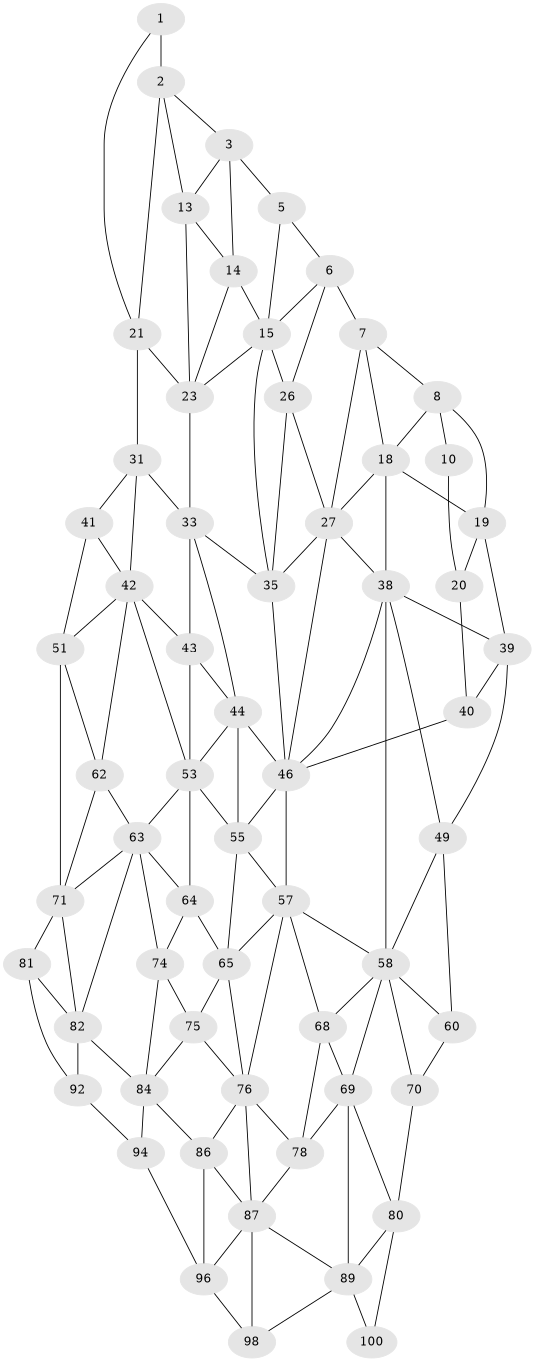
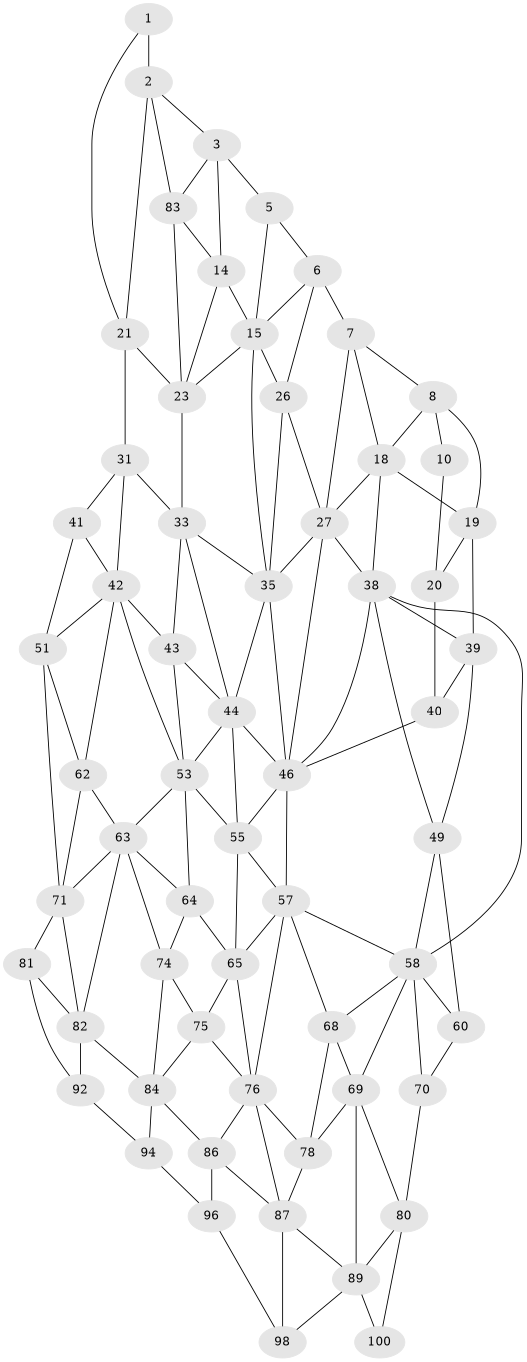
  graph {
    node [color=gray90 style=filled]
    1 [super="+11"]
    2 [super="+12"]
    21 [super="+22"]
    3 [super="+4"]
-   13
+   13 [label=83]
    23 [super="+24"]
    31 [super="+32"]
    5
    14
    6 [super="+16"]
    15 [super="+25"]
    7 [super="+17"]
    26
    35 [super="+36"]
    8 [super="+9"]
    18 [super="+28"]
    27 [super="+37"]
    10
    19 [super="+29"]
    38 [super="+48"]
    46 [super="+47"]
    20 [super="+30"]
    39
    40
    33 [super="+34"]
    44 [super="+45"]
    49 [super="+50"]
    58 [super="+59"]
    41
    42 [super="+52"]
    43
    55 [super="+56"]
    57 [super="+67"]
    51 [super="+61"]
    53 [super="+54"]
    62
    60
    68
    69 [super="+79"]
    70
    71 [super="+72"]
    63 [super="+73"]
    64
    65 [super="+66"]
    76 [super="+77"]
    82 [super="+83"]
    81 [super="+91"]
    74
    75
    78
    86
    87 [super="+88"]
    80 [super="+90"]
    89 [super="+99"]
    84 [super="+85"]
    92 [super="+93"]
    100
    98
    94 [super="+95"]
    96 [super="+97"]
    1 -- 2 [weight=2]
    1 -- 21
    2 -- 21
    2 -- 3
    2 -- 13
    21 -- 23
    21 -- 31 [weight=2]
    3 -- 13
    3 -- 5
    3 -- 14
    13 -- 23
    13 -- 14
    23 -- 33 [weight=2]
    31 -- 33
    31 -- 41
    31 -- 42
    5 -- 6
    5 -- 15
    14 -- 23
    14 -- 15
    6 -- 15
    6 -- 7 [weight=2]
    6 -- 26
    15 -- 23
    15 -- 26
    15 -- 35
    7 -- 8
    7 -- 18
    7 -- 27
    26 -- 35
    26 -- 27
    35 -- 46
+   35 -- 44
    8 -- 18
    8 -- 10
    8 -- 19
    18 -- 27
    18 -- 19 [weight=2]
    18 -- 38
    27 -- 35
    27 -- 38
    27 -- 46
    10 -- 20
    19 -- 20 [weight=2]
    19 -- 39
    38 -- 46
    38 -- 39
    38 -- 49
    38 -- 58
    46 -- 55
    46 -- 57
    20 -- 40
    39 -- 40
    39 -- 49
    40 -- 46
    33 -- 35
    33 -- 44
    33 -- 43
    44 -- 46
    44 -- 55
    44 -- 53
    49 -- 58
    49 -- 60
    58 -- 60
    58 -- 68
    58 -- 69
    58 -- 70
    41 -- 42
    41 -- 51
    42 -- 43
    42 -- 51
    42 -- 53
    42 -- 62
    43 -- 44
    43 -- 53
    55 -- 57
    55 -- 65 [weight=2]
    57 -- 58
    57 -- 68
    57 -- 65
    57 -- 76
    51 -- 62
    51 -- 71
    53 -- 55
    53 -- 63
    53 -- 64
    62 -- 71
    62 -- 63
    60 -- 70
    68 -- 69
    68 -- 78
    69 -- 78
    69 -- 80
    69 -- 89
    70 -- 80
    71 -- 82
    71 -- 81
    63 -- 71
    63 -- 64
    63 -- 82
    63 -- 74
    64 -- 65
    64 -- 74
    65 -- 76
    65 -- 75
    76 -- 78
    76 -- 86
    76 -- 87
    82 -- 84
    82 -- 92 [weight=2]
    81 -- 82
    81 -- 92
    74 -- 75
    74 -- 84
    75 -- 76
    75 -- 84
    78 -- 87
    86 -- 87
    86 -- 96
    87 -- 89
    87 -- 98
-   87 -- 96
    80 -- 89
    80 -- 100
    89 -- 100
    89 -- 98
    84 -- 86
    84 -- 94 [weight=2]
    92 -- 94
    94 -- 96
    96 -- 98
  }
